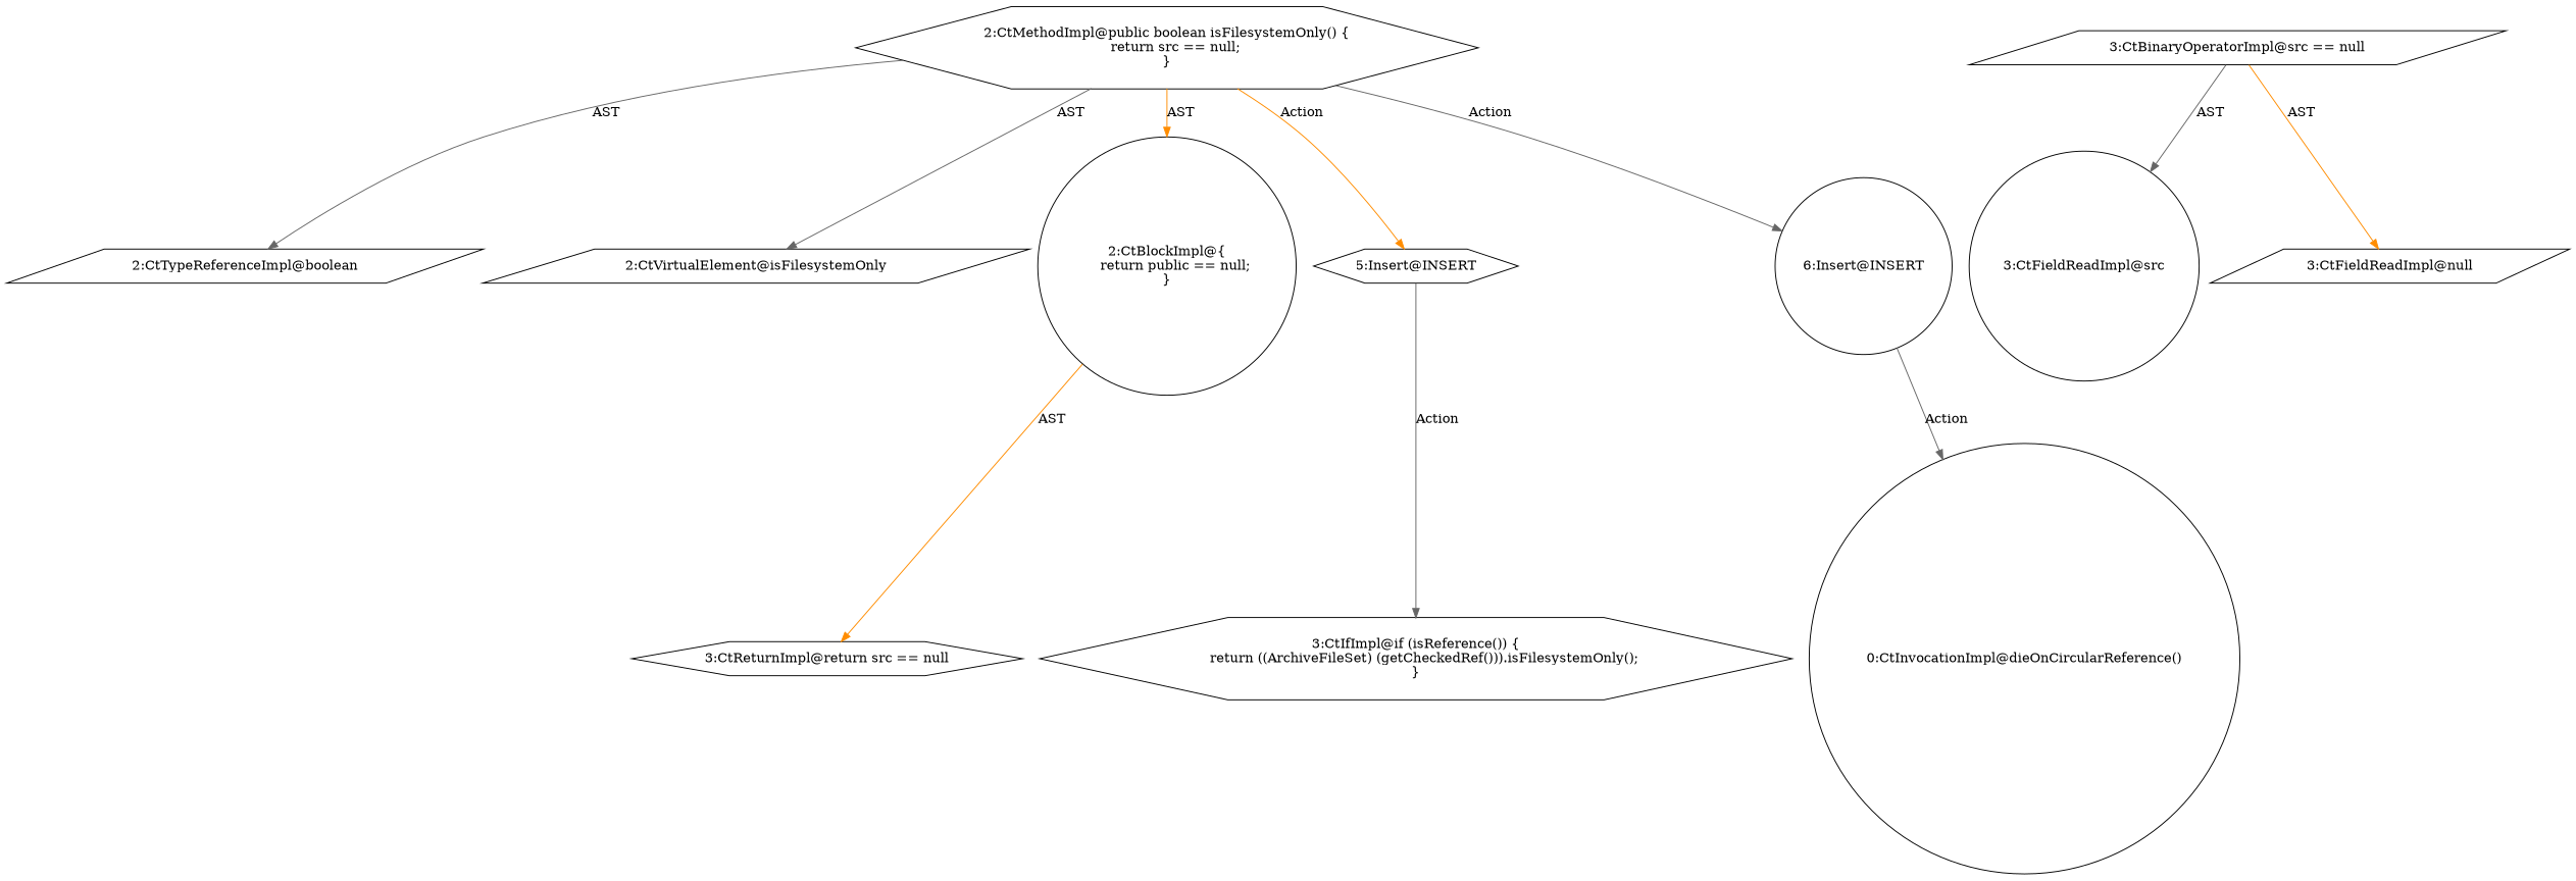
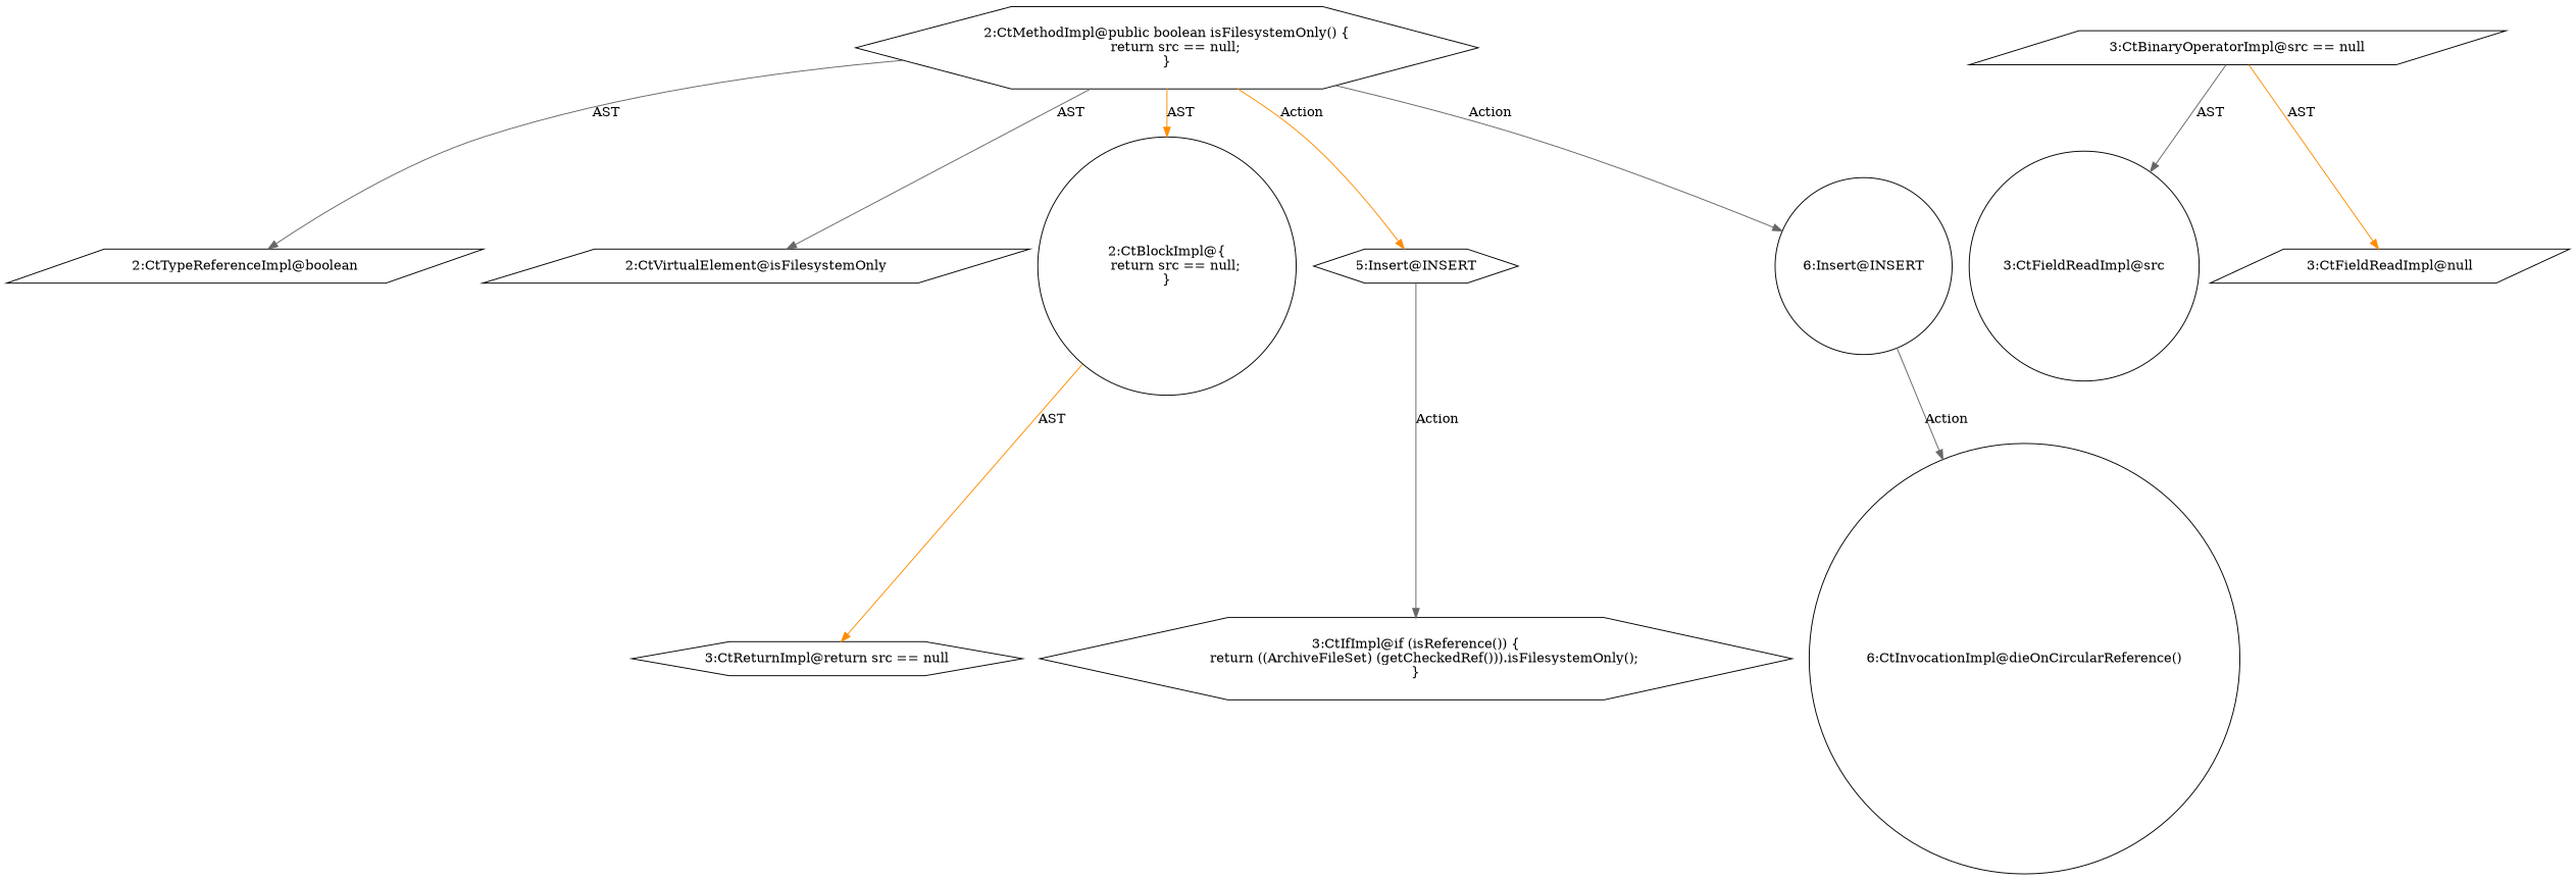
  digraph {
    node [shape=parallelogram]
    edge [color=gray40]
    n1 [label="2:CtTypeReferenceImpl@boolean"]
    n2 [label="2:CtVirtualElement@isFilesystemOnly"]
    n3 [label="3:CtFieldReadImpl@src" shape=circle]
    n4 [label="3:CtFieldReadImpl@null"]
    n5 [label="3:CtBinaryOperatorImpl@src == null"]
    n6 [label="3:CtReturnImpl@return src == null" shape=hexagon]
-   n7 [label="2:CtBlockImpl@\{\n    return public == null;\n\}" shape=circle]
+   n7 [label="2:CtBlockImpl@\{\n    return src == null;\n\}" shape=circle]
    n8 [label="2:CtMethodImpl@public boolean isFilesystemOnly() \{\n    return src == null;\n\}" shape=hexagon]
    n9 [label="5:Insert@INSERT" shape=hexagon]
    n10 [label="6:Insert@INSERT" shape=circle]
    n11 [label="3:CtIfImpl@if (isReference()) \{\n    return ((ArchiveFileSet) (getCheckedRef())).isFilesystemOnly();\n\}" shape=hexagon]
-   n12 [label="0:CtInvocationImpl@dieOnCircularReference()" shape=circle]
+   n12 [label="6:CtInvocationImpl@dieOnCircularReference()" shape=circle]
    n5 -> n3 [label=AST]
    n5 -> n4 [color=darkorange label=AST]
    n7 -> n6 [color=darkorange label=AST]
    n8 -> n1 [label=AST]
    n8 -> n2 [label=AST]
    n8 -> n7 [color=darkorange label=AST]
    n8 -> n9 [color=darkorange label=Action]
    n8 -> n10 [label=Action]
    n9 -> n11 [label=Action]
    n10 -> n12 [label=Action]
  }
